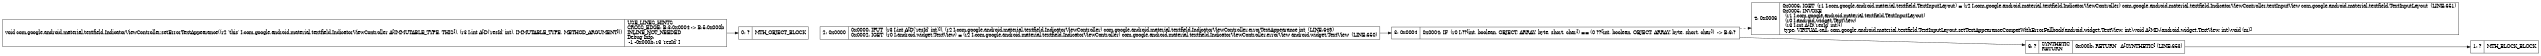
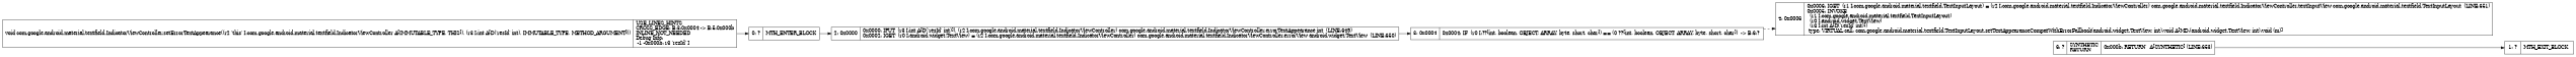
  digraph {
    rankdir=LR
    node [shape=record]
-   n1 [label="{0\:\ ?|MTH_OBJECT_BLOCK\l}"]
+   n1 [label="{0\:\ ?|MTH_ENTER_BLOCK\l}"]
    n2 [label="{2\:\ 0x0000|0x0000: IPUT  (r3 I:int A[D('resId' int)]), (r2 I:com.google.android.material.textfield.IndicatorViewController) com.google.android.material.textfield.IndicatorViewController.errorTextAppearance int  (LINE:649)\l0x0002: IGET  (r0 I:android.widget.TextView) = (r2 I:com.google.android.material.textfield.IndicatorViewController) com.google.android.material.textfield.IndicatorViewController.errorView android.widget.TextView  (LINE:650)\l}"]
    n3 [label="{3\:\ 0x0004|0x0004: IF  (r0 I:??[int, boolean, OBJECT, ARRAY, byte, short, char]) == (0 ??[int, boolean, OBJECT, ARRAY, byte, short, char])  \-\> B:6:? \l}"]
    n4 [label="{4\:\ 0x0006|0x0006: IGET  (r1 I:com.google.android.material.textfield.TextInputLayout) = (r2 I:com.google.android.material.textfield.IndicatorViewController) com.google.android.material.textfield.IndicatorViewController.textInputView com.google.android.material.textfield.TextInputLayout  (LINE:651)\l0x0005: INVOKE  \l  (r1 I:com.google.android.material.textfield.TextInputLayout)\l  (r0 I:android.widget.TextView)\l  (r3 I:int A[D('resId' int)])\l type: VIRTUAL call: com.google.android.material.textfield.TextInputLayout.setTextAppearanceCompatWithErrorFallback(android.widget.TextView, int):void A[MD:(android.widget.TextView, int):void (m)]\l}"]
    n5 [label="{6\:\ ?|SYNTHETIC\lRETURN\l|0x000b: RETURN   A[SYNTHETIC] (LINE:653)\l}"]
-   n6 [label="{1\:\ ?|MTH_BLOCK_BLOCK\l}"]
+   n6 [label="{1\:\ ?|MTH_EXIT_BLOCK\l}"]
    n7 [label="{void com.google.android.material.textfield.IndicatorViewController.setErrorTextAppearance((r2 'this' I:com.google.android.material.textfield.IndicatorViewController A[IMMUTABLE_TYPE, THIS]), (r3 I:int A[D('resId' int), IMMUTABLE_TYPE, METHOD_ARGUMENT]))  | USE_LINES_HINTS\lCROSS_EDGE: B:3:0x0004 \-\> B:5:0x000b\lINLINE_NOT_NEEDED\lDebug Info:\l  \-1 \-0x000b: r3 'resId' I\l}"]
+   n1 -> n2
    n2 -> n3
    n3 -> n4 [style=dashed]
-   n3 -> n5
    n5 -> n6
    n7 -> n1
  }
